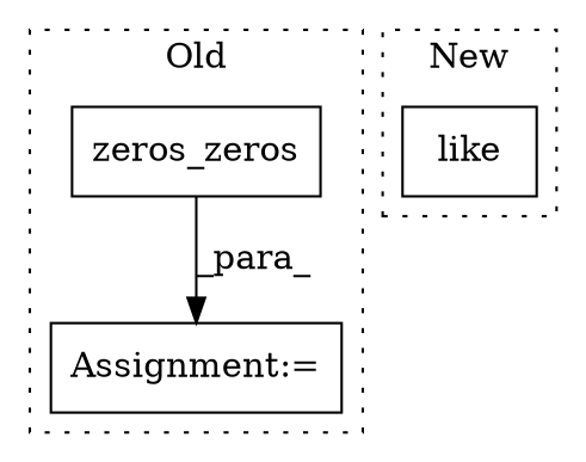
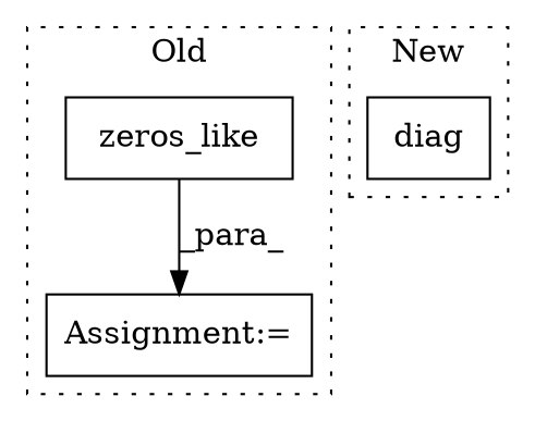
  digraph {
    node [a=32 shape=box]
-   n1 [l="11,1" label=zeros_zeros s="1018,1032"]
+   n1 [l="11,1" label=zeros_like s="1018,1032"]
    n2 [a=7 l=1 label="Assignment:=" s=1196]
-   n3 [l="5,1" label=like s="2107,2141"]
+   n3 [l="5,1" label=diag s="2107,2141"]
    subgraph cluster_1 {
      label=Old
      style=dotted
      n1
      n2
    }
    subgraph cluster_2 {
      label=New
      style=dotted
      n3
    }
    n1 -> n2 [label=_para_]
  }
